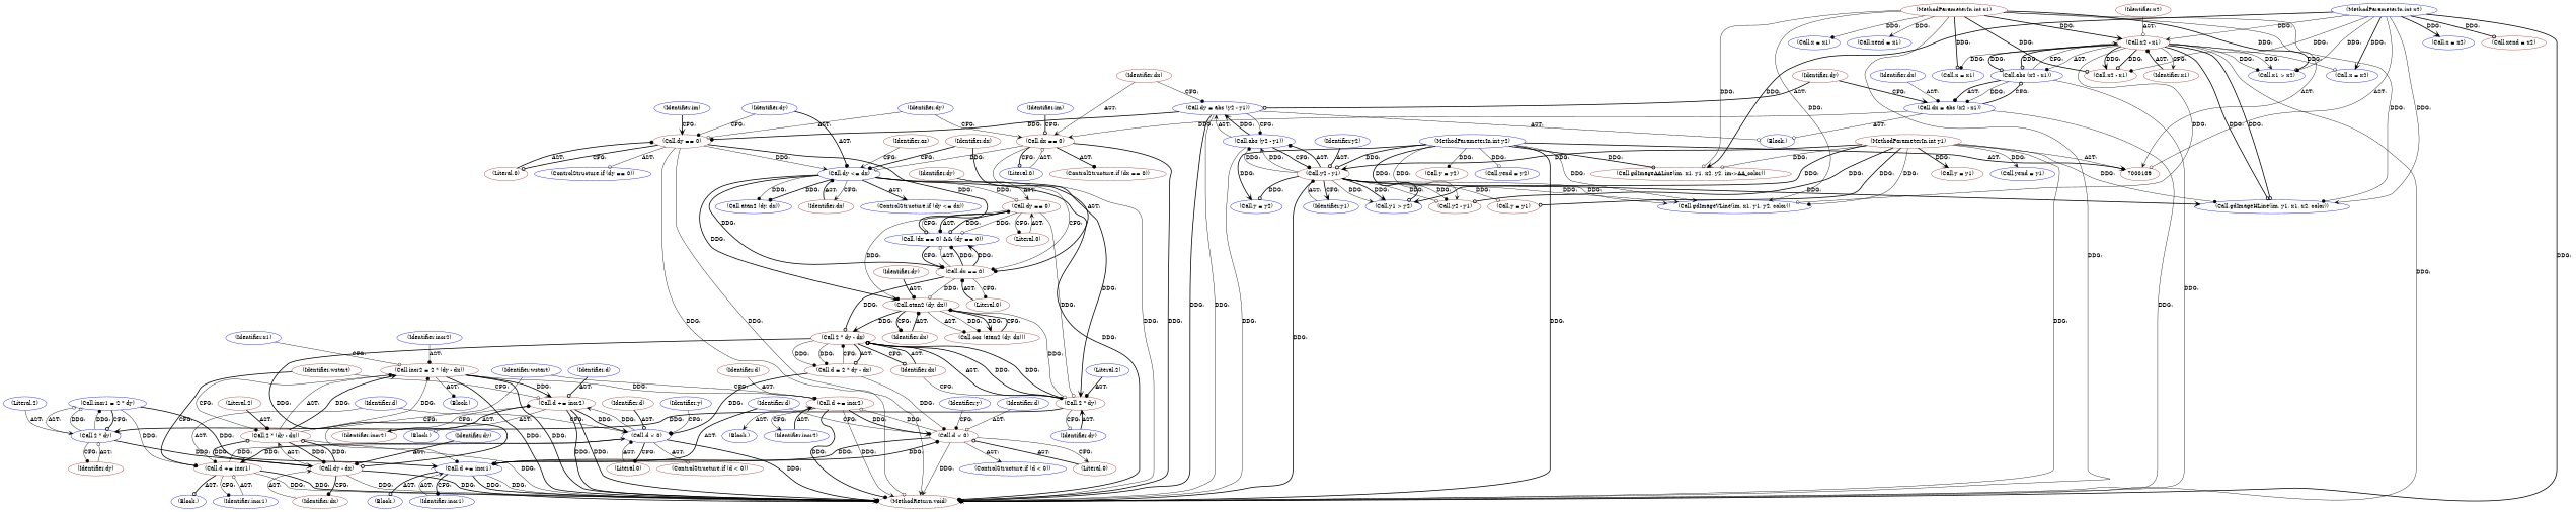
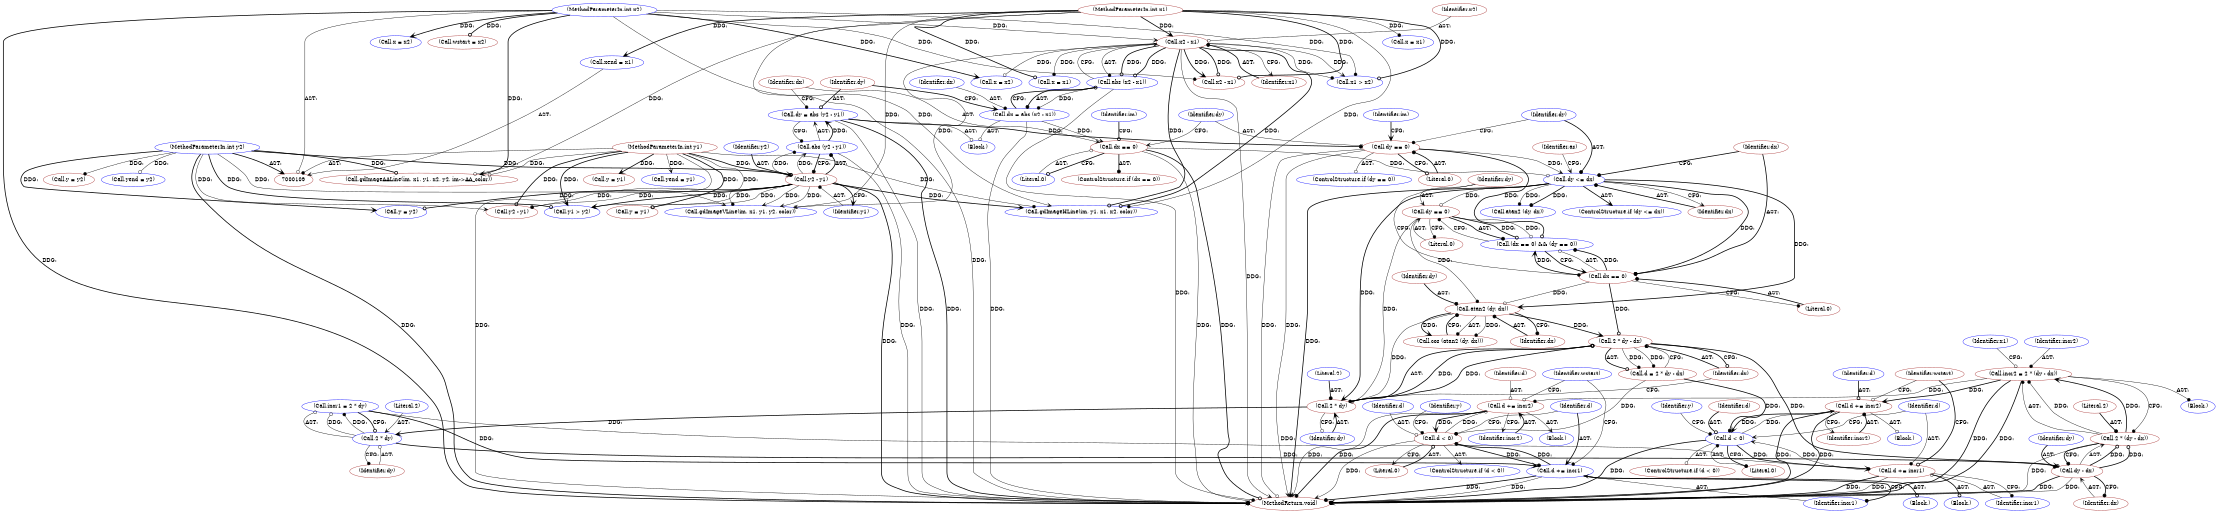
  digraph {
    node [color=blue]
    edge [arrowhead=dot style=solid]
    n1 [color=brown label="(Call,incr2 = 2 * (dy - dx))"]
    n2 [color=brown label="(Call,2 * (dy - dx))"]
    n3 [color=brown label="(Call,d += incr2)"]
    n4 [color=brown label="(Call,d += incr2)"]
    n5 [color=brown label="(MethodReturn,void)"]
    n6 [label="(Block,)"]
    n7 [color=brown label="(Call,dy - dx)"]
    n8 [label="(Call,d < 0)"]
    n9 [color=brown label="(Identifier,incr2)"]
    n10 [label="(Block,)"]
    n11 [color=brown label="(Call,d < 0)"]
    n12 [label="(Identifier,incr2)"]
    n13 [label="(Block,)"]
    n14 [color=brown label="(Identifier,dx)"]
    n15 [label="(Call,2 * dy)"]
    n16 [label="(Call,incr1 = 2 * dy)"]
    n17 [color=brown label="(Identifier,dy)"]
    n18 [color=brown label="(Call,d += incr1)"]
    n19 [label="(Call,d += incr1)"]
    n20 [color=brown label="(Call,2 * dy)"]
    n21 [color=brown label="(Call,2 * dy - dx)"]
    n22 [label="(Identifier,dy)"]
    n23 [color=brown label="(Identifier,dx)"]
    n24 [color=brown label="(Call,d = 2 * dy - dx)"]
    n25 [label="(Call,dy <= dx)"]
    n26 [color=brown label="(Call,dy == 0)"]
    n27 [color=brown label="(Call,atan2 (dy, dx))"]
    n28 [color=brown label="(Call,dx == 0)"]
    n29 [label="(Call,atan2 (dy, dx))"]
    n30 [label="(ControlStructure,if (dy <= dx))"]
    n31 [color=brown label="(Identifier,dx)"]
    n32 [label="(Call,(dx == 0) && (dy == 0))"]
    n33 [color=brown label="(Literal,0)"]
    n34 [color=brown label="(Identifier,dx)"]
    n35 [color=brown label="(Call,cos (atan2 (dy, dx)))"]
    n36 [color=brown label="(Literal,0)"]
    n37 [color=brown label="(Call,dy == 0)"]
    n38 [color=brown label="(Literal,0)"]
    n39 [label="(ControlStructure,if (dy == 0))"]
    n40 [label="(Call,dy = abs (y2 - y1))"]
    n41 [label="(Call,abs (y2 - y1))"]
    n42 [label="(Block,)"]
    n43 [color=brown label="(Call,y2 - y1)"]
    n44 [label="(Call,y = y2)"]
    n45 [label="(Call,gdImageHLine(im, y1, x1, x2, color))"]
    n46 [label="(Call,gdImageVLine(im, x1, y1, y2, color))"]
    n47 [color=brown label="(Call,y = y1)"]
    n48 [label="(Identifier,y1)"]
    n49 [color=brown label="(Call,y2 - y1)"]
    n50 [label="(Call,y1 > y2)"]
    n51 [label="(MethodParameterIn,int y2)"]
    n52 [color=brown label="(Call,gdImageAALine(im, x1, y1, x2, y2, im->AA_color))"]
    n53 [color=brown label="(Call,y = y2)"]
    n54 [label="(Call,yend = y2)"]
    n55 [color=brown label=7000109]
    n56 [color=brown label="(MethodParameterIn,int y1)"]
    n57 [color=brown label="(Call,y = y1)"]
    n58 [label="(Call,yend = y1)"]
    n59 [color=brown label="(Call,dx == 0)"]
    n60 [label="(Literal,0)"]
    n61 [color=brown label="(ControlStructure,if (dx == 0))"]
    n62 [label="(Call,dx = abs (x2 - x1))"]
    n63 [label="(Call,abs (x2 - x1))"]
    n64 [color=brown label="(Call,x2 - x1)"]
    n65 [color=brown label="(Call,x2 - x1)"]
    n66 [label="(Call,x = x1)"]
    n67 [label="(Call,x1 > x2)"]
    n68 [label="(Call,x = x2)"]
    n69 [color=brown label="(Identifier,x1)"]
    n70 [label="(MethodParameterIn,int x2)"]
    n71 [label="(Call,x = x2)"]
-   n72 [color=brown label="(Call,xend = x2)"]
+   n72 [color=brown label="(Call,wstart = x2)"]
    n73 [color=brown label="(MethodParameterIn,int x1)"]
    n74 [label="(Call,x = x1)"]
    n75 [label="(Call,xend = x1)"]
    n76 [color=brown label="(ControlStructure,if (d < 0))"]
    n77 [color=brown label="(Literal,0)"]
    n78 [label="(Block,)"]
    n79 [label="(Identifier,incr1)"]
    n80 [color=brown label="(Literal,0)"]
    n81 [label="(ControlStructure,if (d < 0))"]
    n82 [label="(Identifier,incr1)"]
    n83 [label="(Block,)"]
    n84 [label="(Identifier,dy)"]
    n85 [label="(Identifier,im)"]
    n86 [color=brown label="(Identifier,d)"]
    n87 [color=brown label="(Identifier,as)"]
    n88 [label="(Literal,2)"]
    n89 [color=brown label="(Identifier,dx)"]
    n90 [label="(Identifier,y)"]
    n91 [label="(Identifier,dy)"]
    n92 [label="(Literal,2)"]
    n93 [label="(Identifier,x1)"]
    n94 [label="(Identifier,d)"]
    n95 [color=brown label="(Identifier,x2)"]
    n96 [label="(Identifier,y)"]
    n97 [color=brown label="(Identifier,dx)"]
    n98 [label="(Identifier,d)"]
    n99 [color=brown label="(Literal,2)"]
    n100 [color=brown label="(Identifier,wstart)"]
    n101 [color=brown label="(Identifier,dy)"]
    n102 [label="(Identifier,y2)"]
    n103 [color=brown label="(Identifier,d)"]
    n104 [label="(Identifier,dy)"]
    n105 [label="(Identifier,d)"]
    n106 [color=brown label="(Identifier,dy)"]
    n107 [label="(Identifier,dx)"]
    n108 [label="(Identifier,im)"]
    n109 [label="(Identifier,d)"]
    n110 [color=brown label="(Identifier,dy)"]
    n111 [label="(Identifier,wstart)"]
    n112 [label="(Identifier,incr2)"]
    n1 -> n2 [label="CFG: "]
    n1 -> n3 [arrowhead=vee label="DDG: " style=bold]
    n1 -> n4 [label="DDG: "]
    n1 -> n5 [label="DDG: " style=bold]
    n1 -> n5 [arrowhead=odot label="DDG: " style=bold]
    n1 -> n6 [label="AST: "]
    n2 -> n1 [label="AST: "]
    n2 -> n1 [label="DDG: "]
    n2 -> n1 [arrowhead=vee label="DDG: " style=bold]
    n2 -> n5 [label="DDG: "]
-   n2 -> n7 [label="DDG: " style=bold]
+   n2 -> n7 [label="CFG: " style=bold]
    n3 -> n5 [arrowhead=odot label="DDG: " style=bold]
    n3 -> n5 [arrowhead=odot label="DDG: " style=bold]
    n3 -> n8 [arrowhead=vee label="DDG: " style=bold]
    n3 -> n9 [arrowhead=vee label="CFG: "]
    n3 -> n10 [arrowhead=odot label="AST: "]
    n4 -> n5 [arrowhead=vee label="DDG: "]
    n4 -> n5 [label="DDG: " style=bold]
    n4 -> n11 [arrowhead=vee label="DDG: " style=bold]
    n4 -> n12 [arrowhead=vee label="CFG: "]
    n4 -> n13 [arrowhead=vee label="AST: "]
    n7 -> n2 [arrowhead=vee label="AST: "]
    n7 -> n2 [arrowhead=odot label="DDG: " style=bold]
    n7 -> n2 [arrowhead=odot label="DDG: " style=bold]
    n7 -> n5 [arrowhead=vee label="DDG: "]
    n7 -> n5 [arrowhead=odot label="DDG: " style=bold]
    n7 -> n14 [label="CFG: " style=bold]
    n8 -> n3 [arrowhead=vee label="DDG: "]
    n8 -> n5 [arrowhead=vee label="DDG: " style=bold]
    n8 -> n18 [arrowhead=vee label="DDG: " style=bold]
    n8 -> n76 [arrowhead=odot label="AST: "]
    n8 -> n77 [label="CFG: " style=bold]
    n9 -> n3 [label="AST: " style=bold]
    n11 -> n4 [arrowhead=odot label="DDG: "]
    n11 -> n5 [arrowhead=vee label="DDG: "]
    n11 -> n19 [label="DDG: " style=bold]
    n11 -> n80 [arrowhead=vee label="CFG: "]
    n11 -> n81 [arrowhead=vee label="AST: "]
    n12 -> n4 [arrowhead=vee label="AST: " style=bold]
    n14 -> n7 [arrowhead=vee label="AST: "]
    n15 -> n7 [arrowhead=vee label="DDG: " style=bold]
    n15 -> n16 [arrowhead=odot label="AST: "]
    n15 -> n16 [arrowhead=odot label="DDG: "]
    n15 -> n16 [label="DDG: "]
    n15 -> n17 [label="CFG: "]
    n16 -> n15 [arrowhead=odot label="CFG: " style=bold]
    n16 -> n18 [label="DDG: "]
    n16 -> n19 [arrowhead=vee label="DDG: " style=bold]
    n17 -> n15 [arrowhead=odot label="AST: "]
    n18 -> n5 [label="DDG: " style=bold]
    n18 -> n5 [arrowhead=odot label="DDG: "]
    n18 -> n8 [arrowhead=vee label="DDG: "]
    n18 -> n78 [arrowhead=odot label="AST: " style=bold]
    n18 -> n79 [label="CFG: "]
    n19 -> n5 [label="DDG: " style=bold]
    n19 -> n5 [label="DDG: "]
    n19 -> n11 [label="DDG: " style=bold]
    n19 -> n82 [label="CFG: " style=bold]
    n19 -> n83 [arrowhead=odot label="AST: " style=bold]
    n20 -> n15 [arrowhead=vee label="DDG: " style=bold]
    n20 -> n21 [arrowhead=odot label="AST: " style=bold]
    n20 -> n21 [arrowhead=odot label="DDG: " style=bold]
    n20 -> n21 [arrowhead=odot label="DDG: " style=bold]
    n20 -> n22 [arrowhead=odot label="CFG: "]
    n21 -> n7 [arrowhead=odot label="DDG: " style=bold]
    n21 -> n23 [arrowhead=odot label="CFG: " style=bold]
    n21 -> n24 [arrowhead=odot label="AST: " style=bold]
    n21 -> n24 [label="DDG: "]
    n21 -> n24 [label="DDG: "]
    n22 -> n20 [arrowhead=vee label="AST: " style=bold]
    n23 -> n20 [label="CFG: "]
    n23 -> n21 [arrowhead=odot label="AST: " style=bold]
    n24 -> n8 [label="DDG: " style=bold]
    n24 -> n11 [label="DDG: "]
    n24 -> n21 [label="CFG: "]
    n25 -> n5 [label="DDG: " style=bold]
    n25 -> n20 [arrowhead=vee label="DDG: " style=bold]
    n25 -> n26 [arrowhead=odot label="DDG: "]
    n25 -> n27 [arrowhead=vee label="DDG: " style=bold]
    n25 -> n28 [label="DDG: " style=bold]
    n25 -> n29 [label="DDG: " style=bold]
    n25 -> n29 [label="DDG: "]
    n25 -> n30 [arrowhead=vee label="AST: " style=bold]
    n25 -> n31 [arrowhead=vee label="CFG: "]
    n26 -> n20 [arrowhead=odot label="DDG: "]
    n26 -> n27 [label="DDG: "]
    n26 -> n32 [label="AST: " style=bold]
    n26 -> n32 [arrowhead=odot label="DDG: " style=bold]
    n26 -> n32 [arrowhead=odot label="DDG: "]
    n26 -> n33 [label="CFG: "]
    n27 -> n20 [arrowhead=odot label="DDG: "]
    n27 -> n21 [arrowhead=vee label="DDG: " style=bold]
    n27 -> n34 [label="CFG: " style=bold]
    n27 -> n35 [label="AST: "]
    n27 -> n35 [label="DDG: "]
    n27 -> n35 [arrowhead=vee label="DDG: " style=bold]
    n28 -> n21 [arrowhead=odot label="DDG: " style=bold]
    n28 -> n27 [arrowhead=odot label="DDG: "]
    n28 -> n32 [arrowhead=odot label="AST: "]
    n28 -> n32 [label="DDG: " style=bold]
    n28 -> n32 [arrowhead=vee label="DDG: " style=bold]
    n28 -> n36 [label="CFG: "]
    n31 -> n25 [label="AST: " style=bold]
    n32 -> n26 [label="CFG: "]
    n32 -> n28 [arrowhead=vee label="CFG: " style=bold]
    n33 -> n26 [arrowhead=vee label="AST: "]
    n34 -> n27 [label="AST: " style=bold]
    n35 -> n27 [label="CFG: " style=bold]
    n36 -> n28 [label="AST: " style=bold]
    n37 -> n5 [arrowhead=odot label="DDG: "]
    n37 -> n5 [arrowhead=vee label="DDG: "]
    n37 -> n25 [arrowhead=vee label="DDG: "]
    n37 -> n32 [arrowhead=odot label="DDG: " style=bold]
    n37 -> n38 [arrowhead=odot label="CFG: " style=bold]
    n37 -> n39 [arrowhead=odot label="AST: "]
    n38 -> n37 [label="AST: " style=bold]
    n40 -> n5 [arrowhead=vee label="DDG: "]
    n40 -> n5 [arrowhead=odot label="DDG: " style=bold]
    n40 -> n37 [label="DDG: " style=bold]
    n40 -> n41 [label="CFG: "]
    n40 -> n42 [arrowhead=odot label="AST: "]
    n41 -> n5 [label="DDG: "]
    n41 -> n40 [arrowhead=vee label="AST: "]
    n41 -> n40 [arrowhead=vee label="DDG: " style=bold]
    n41 -> n43 [label="CFG: " style=bold]
    n43 -> n5 [label="DDG: " style=bold]
    n43 -> n41 [label="AST: " style=bold]
    n43 -> n41 [label="DDG: "]
    n43 -> n41 [arrowhead=vee label="DDG: "]
    n43 -> n44 [arrowhead=odot label="DDG: " style=bold]
    n43 -> n45 [arrowhead=vee label="DDG: " style=bold]
    n43 -> n46 [arrowhead=vee label="DDG: "]
    n43 -> n46 [arrowhead=vee label="DDG: "]
    n43 -> n47 [arrowhead=odot label="DDG: "]
    n43 -> n48 [arrowhead=vee label="CFG: " style=bold]
    n43 -> n49 [arrowhead=odot label="DDG: "]
    n43 -> n49 [label="DDG: "]
    n43 -> n50 [arrowhead=vee label="DDG: " style=bold]
    n43 -> n50 [arrowhead=vee label="DDG: "]
    n48 -> n43 [label="AST: "]
    n51 -> n5 [arrowhead=odot label="DDG: " style=bold]
    n51 -> n43 [arrowhead=odot label="DDG: " style=bold]
    n51 -> n44 [arrowhead=vee label="DDG: " style=bold]
    n51 -> n46 [arrowhead=vee label="DDG: "]
    n51 -> n49 [arrowhead=vee label="DDG: "]
    n51 -> n50 [arrowhead=odot label="DDG: " style=bold]
    n51 -> n52 [arrowhead=odot label="DDG: " style=bold]
    n51 -> n53 [label="DDG: "]
    n51 -> n54 [arrowhead=odot label="DDG: "]
    n51 -> n55 [arrowhead=vee label="AST: " style=bold]
    n56 -> n5 [arrowhead=vee label="DDG: "]
    n56 -> n43 [arrowhead=vee label="DDG: " style=bold]
    n56 -> n45 [label="DDG: "]
    n56 -> n46 [label="DDG: "]
    n56 -> n47 [arrowhead=odot label="DDG: " style=bold]
    n56 -> n49 [arrowhead=odot label="DDG: " style=bold]
    n56 -> n50 [arrowhead=vee label="DDG: " style=bold]
    n56 -> n52 [arrowhead=odot label="DDG: "]
    n56 -> n55 [label="AST: "]
    n56 -> n57 [arrowhead=vee label="DDG: " style=bold]
    n56 -> n58 [arrowhead=vee label="DDG: "]
    n59 -> n5 [arrowhead=odot label="DDG: "]
    n59 -> n5 [arrowhead=odot label="DDG: " style=bold]
    n59 -> n25 [arrowhead=odot label="DDG: "]
    n59 -> n60 [arrowhead=odot label="CFG: " style=bold]
    n59 -> n61 [label="AST: " style=bold]
    n60 -> n59 [arrowhead=odot label="AST: "]
    n62 -> n5 [label="DDG: "]
    n62 -> n42 [arrowhead=odot label="AST: "]
    n62 -> n59 [arrowhead=vee label="DDG: "]
    n62 -> n63 [arrowhead=odot label="CFG: " style=bold]
    n63 -> n5 [label="DDG: "]
    n63 -> n62 [label="AST: " style=bold]
    n63 -> n62 [label="DDG: "]
    n63 -> n64 [arrowhead=vee label="CFG: "]
    n64 -> n5 [arrowhead=vee label="DDG: "]
    n64 -> n45 [arrowhead=odot label="DDG: " style=bold]
    n64 -> n45 [arrowhead=odot label="DDG: " style=bold]
    n64 -> n46 [arrowhead=odot label="DDG: "]
    n64 -> n63 [label="AST: "]
    n64 -> n63 [arrowhead=odot label="DDG: " style=bold]
    n64 -> n63 [arrowhead=odot label="DDG: " style=bold]
    n64 -> n65 [arrowhead=vee label="DDG: " style=bold]
    n64 -> n65 [arrowhead=odot label="DDG: " style=bold]
    n64 -> n66 [label="DDG: "]
    n64 -> n67 [arrowhead=vee label="DDG: "]
    n64 -> n67 [label="DDG: "]
    n64 -> n68 [arrowhead=odot label="DDG: "]
    n64 -> n69 [arrowhead=vee label="CFG: "]
    n69 -> n64 [label="AST: " style=bold]
    n70 -> n5 [label="DDG: " style=bold]
    n70 -> n45 [arrowhead=vee label="DDG: "]
    n70 -> n52 [arrowhead=vee label="DDG: " style=bold]
    n70 -> n55 [arrowhead=odot label="AST: "]
    n70 -> n64 [arrowhead=vee label="DDG: "]
    n70 -> n65 [label="DDG: "]
    n70 -> n67 [label="DDG: "]
    n70 -> n68 [arrowhead=vee label="DDG: " style=bold]
    n70 -> n71 [arrowhead=vee label="DDG: " style=bold]
    n70 -> n72 [arrowhead=odot label="DDG: " style=bold]
    n73 -> n5 [arrowhead=odot label="DDG: "]
    n73 -> n45 [label="DDG: "]
    n73 -> n46 [arrowhead=vee label="DDG: "]
    n73 -> n52 [arrowhead=odot label="DDG: "]
-   n73 -> n55 [arrowhead=vee label="AST: "]
+   n75 -> n55 [arrowhead=vee label="AST: "]
    n73 -> n64 [arrowhead=vee label="DDG: " style=bold]
    n73 -> n65 [arrowhead=odot label="DDG: " style=bold]
    n73 -> n66 [arrowhead=odot label="DDG: " style=bold]
    n73 -> n67 [arrowhead=odot label="DDG: " style=bold]
    n73 -> n74 [label="DDG: "]
-   n73 -> n75 [arrowhead=vee label="DDG: "]
+   n73 -> n75 [arrowhead=vee label="DDG: " style=bold]
    n77 -> n8 [label="AST: "]
    n79 -> n18 [arrowhead=odot label="AST: "]
    n80 -> n11 [arrowhead=odot label="AST: " style=bold]
    n82 -> n19 [arrowhead=vee label="AST: "]
    n84 -> n25 [label="AST: " style=bold]
    n84 -> n37 [label="CFG: "]
    n85 -> n37 [arrowhead=vee label="CFG: " style=bold]
    n86 -> n4 [arrowhead=odot label="AST: "]
    n87 -> n25 [arrowhead=vee label="CFG: "]
    n88 -> n20 [label="AST: " style=bold]
    n89 -> n25 [label="CFG: " style=bold]
    n89 -> n28 [label="AST: " style=bold]
    n90 -> n8 [label="CFG: "]
    n91 -> n7 [label="AST: " style=bold]
    n92 -> n15 [arrowhead=vee label="AST: "]
    n93 -> n1 [arrowhead=odot label="CFG: "]
    n94 -> n3 [arrowhead=odot label="AST: " style=bold]
    n95 -> n64 [arrowhead=odot label="AST: "]
    n96 -> n11 [label="CFG: "]
    n97 -> n40 [label="CFG: "]
    n97 -> n59 [arrowhead=vee label="AST: "]
    n98 -> n8 [arrowhead=vee label="CFG: "]
    n98 -> n18 [label="AST: "]
    n99 -> n2 [label="AST: " style=bold]
    n100 -> n3 [arrowhead=odot label="CFG: "]
    n100 -> n18 [arrowhead=odot label="CFG: " style=bold]
    n101 -> n40 [arrowhead=odot label="AST: " style=bold]
    n101 -> n62 [arrowhead=vee label="CFG: " style=bold]
    n102 -> n43 [arrowhead=odot label="AST: " style=bold]
    n103 -> n8 [arrowhead=odot label="AST: " style=bold]
    n104 -> n37 [arrowhead=odot label="AST: "]
    n104 -> n59 [arrowhead=vee label="CFG: "]
    n105 -> n11 [label="CFG: "]
    n105 -> n19 [arrowhead=vee label="AST: " style=bold]
    n106 -> n27 [label="AST: " style=bold]
    n107 -> n62 [label="AST: "]
    n108 -> n59 [arrowhead=odot label="CFG: " style=bold]
    n109 -> n11 [arrowhead=odot label="AST: "]
    n110 -> n26 [arrowhead=vee label="AST: "]
    n110 -> n28 [label="CFG: "]
    n111 -> n4 [arrowhead=odot label="CFG: "]
    n111 -> n19 [label="CFG: "]
    n112 -> n1 [label="AST: "]
  }
